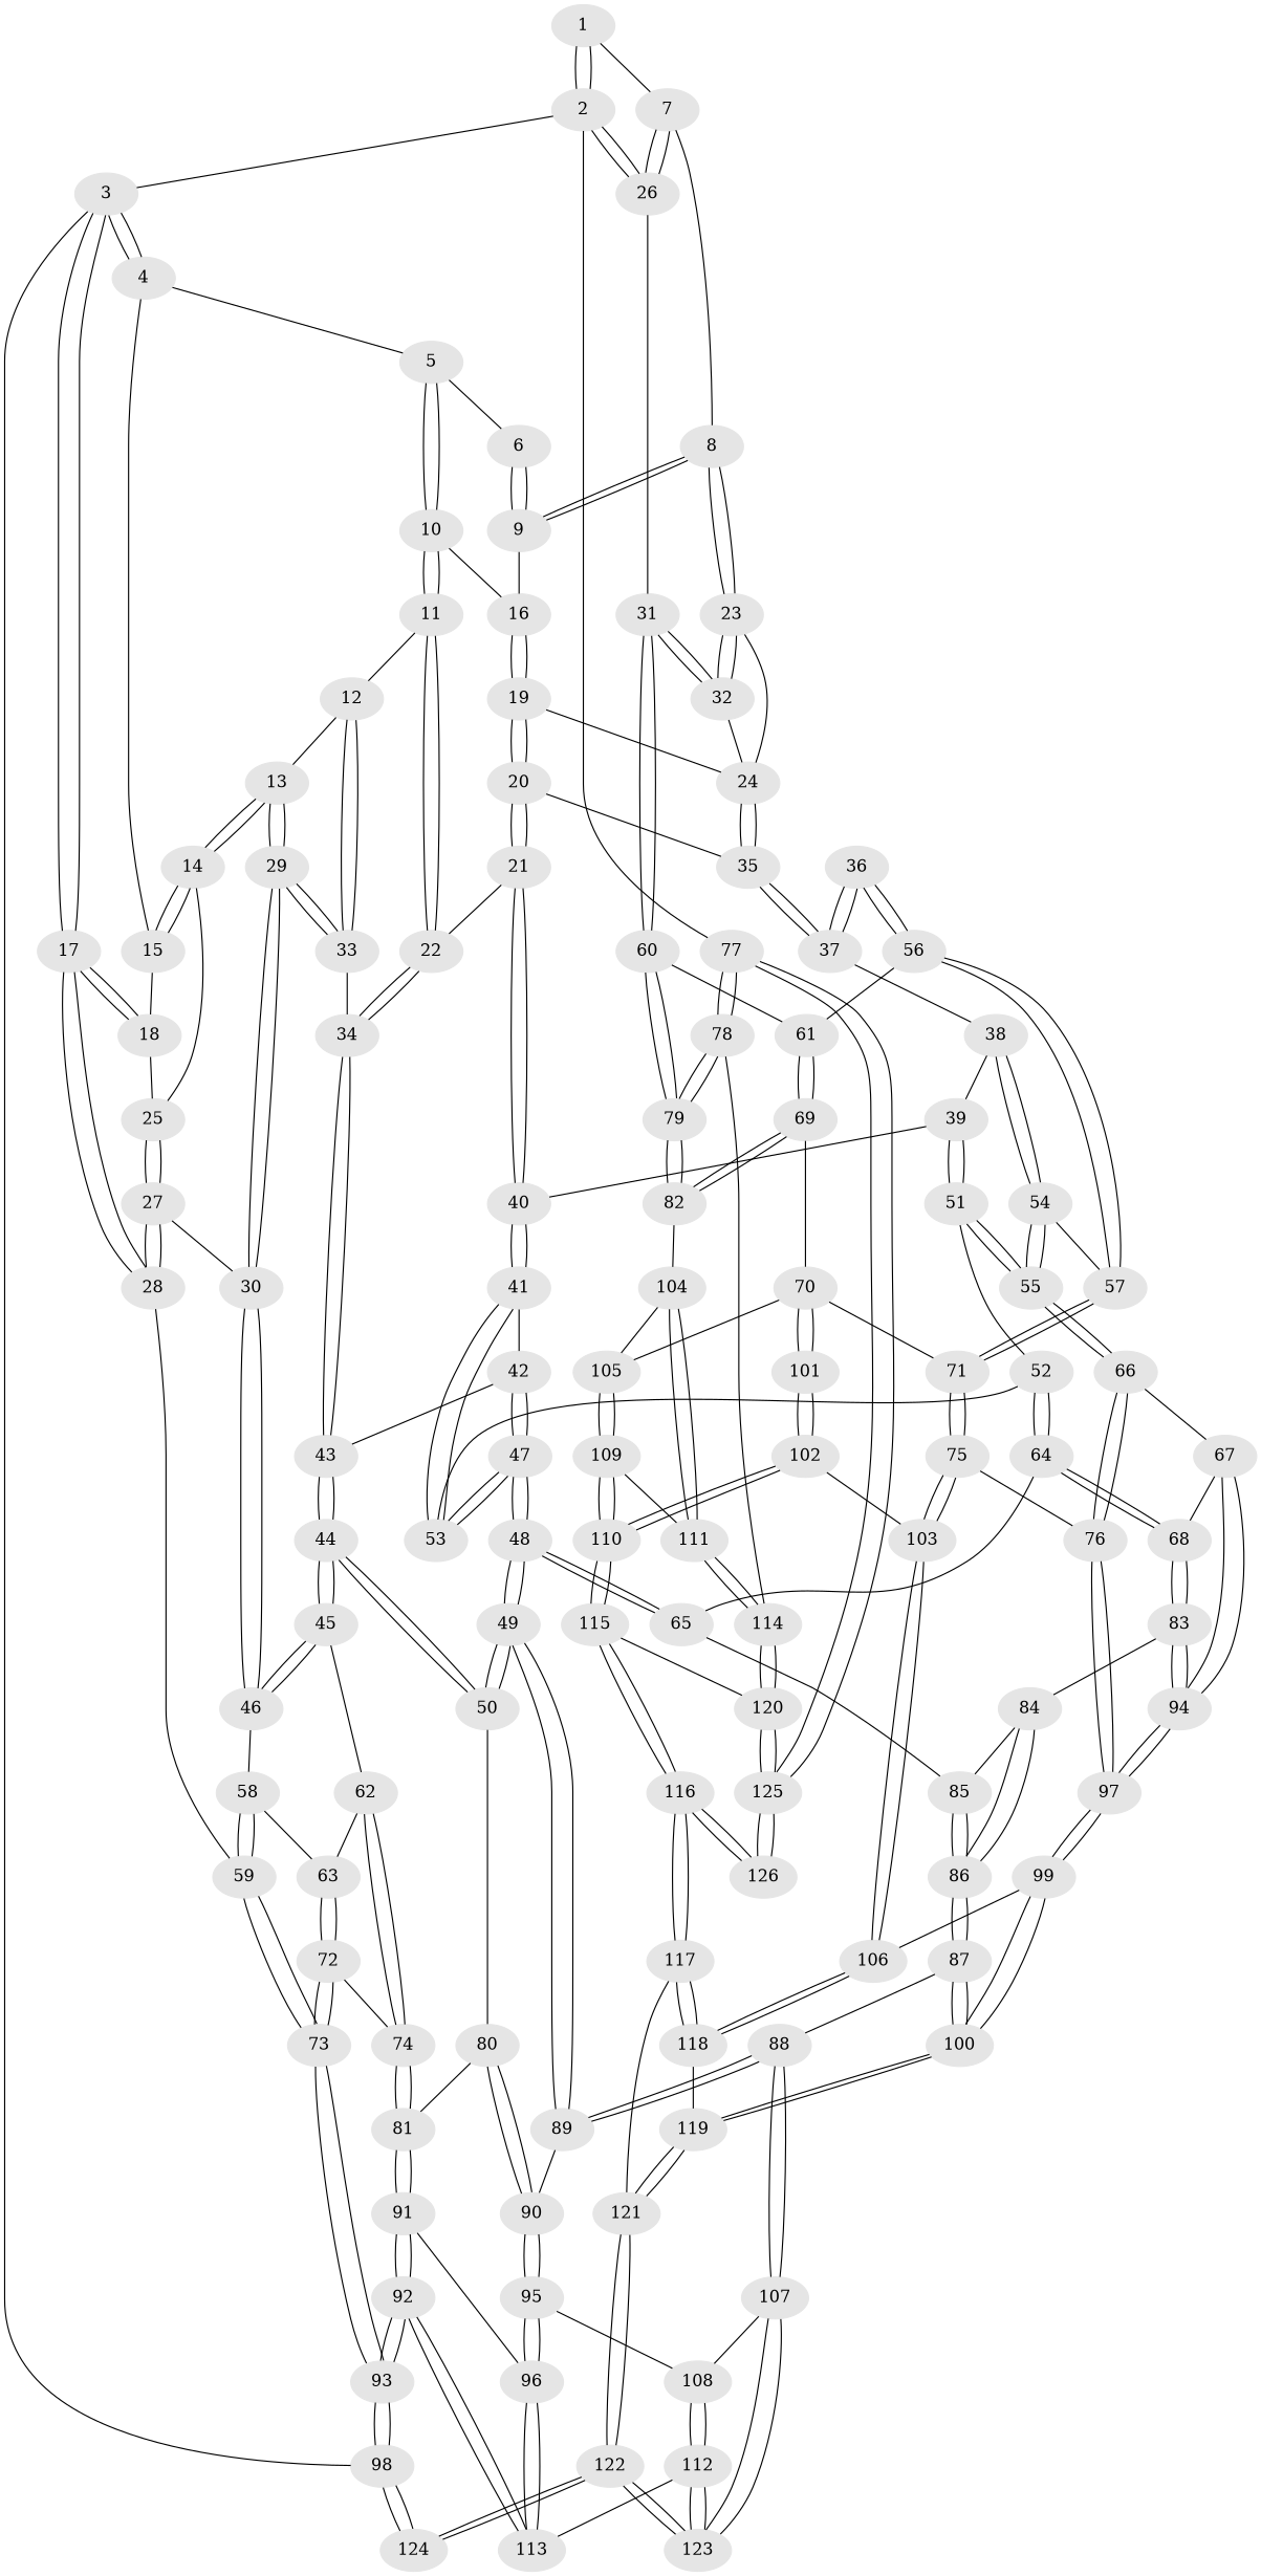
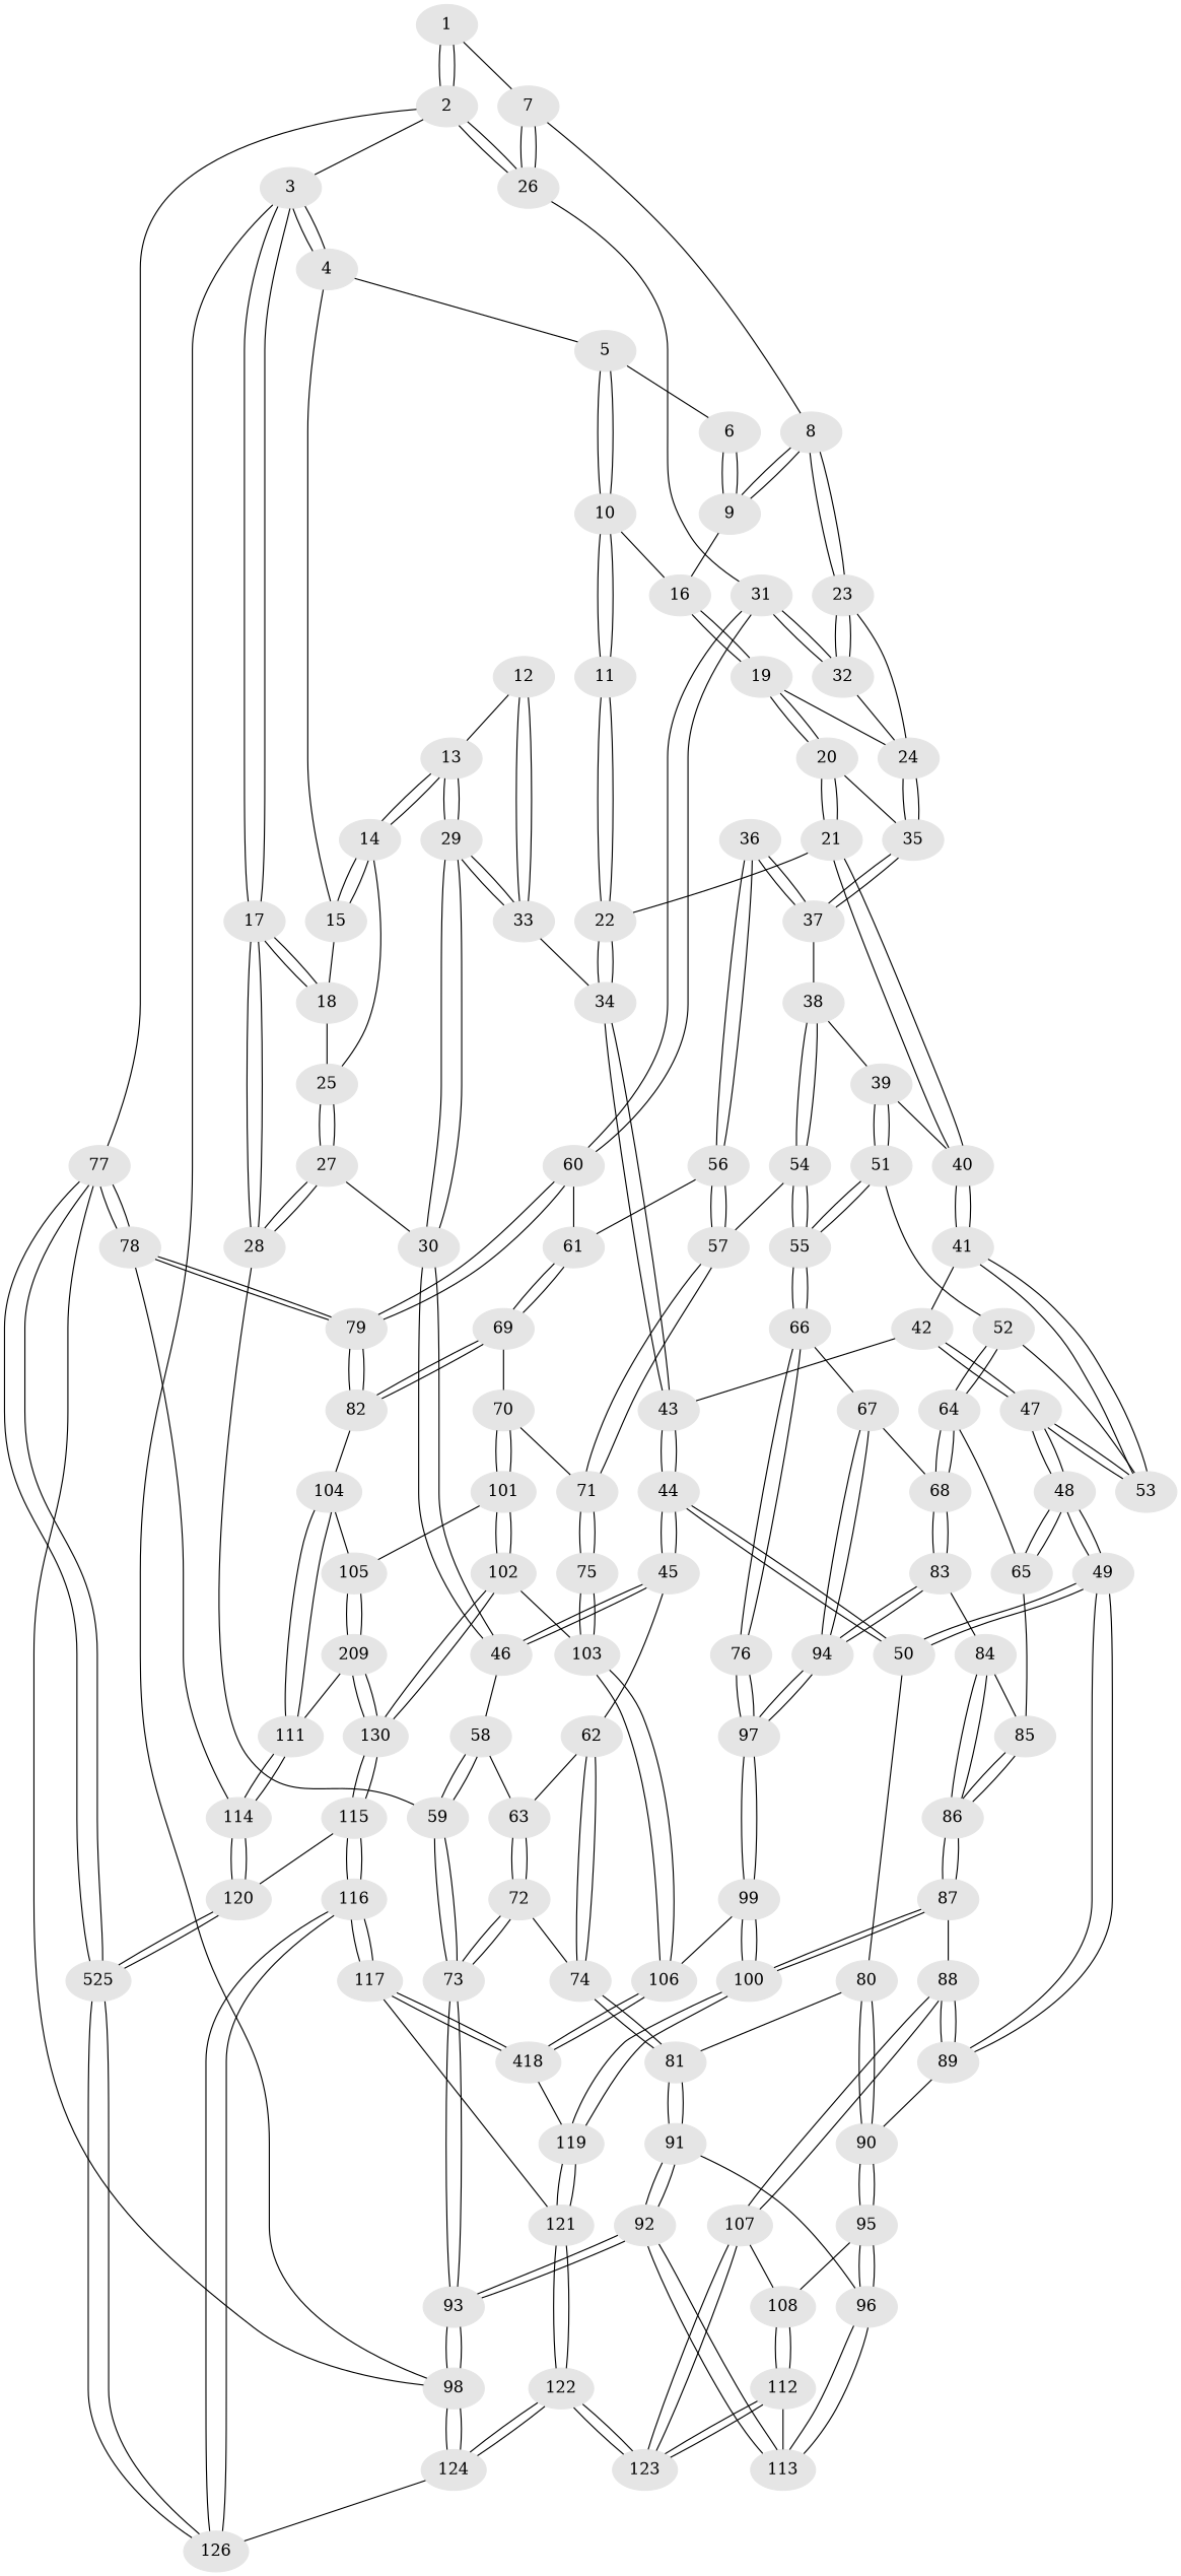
  graph {
    node [color=gray90 style=filled]
    1
    2
    7
    3
    26
    77
    8
    4
    17
    98
    31
    78
-   125
+   125 [label=525]
    5
    15
    18
    28
    124
    6
    10
    9
    16
    11
    23
    24
    32
    19
    12
    22
    13
    33
    34
    14
    29
    25
    30
    27
    20
    59
    21
    35
    40
    37
    41
    43
    60
    46
    73
    58
    61
    79
    36
    56
    44
    38
    57
    39
    54
    51
    55
    52
    42
    53
    47
    48
    45
    50
    62
    80
    63
    74
    49
    65
    89
    85
    90
    81
    64
    66
    68
    71
    67
    76
    69
    75
    72
    93
    82
    70
    83
    86
    94
    97
    84
    101
    104
    102
    105
    103
    91
    106
    99
    114
    126
    120
    95
    92
    96
    111
    87
    88
    100
    107
    119
    108
    123
    113
    112
-   118
+   118 [label=418]
    121
-   110
-   109
+   110 [label=130]
+   109 [label=209]
    115
    116
    117
    122
    1 -- 2
    1 -- 2
    1 -- 7
    2 -- 3
    2 -- 26
    2 -- 26
    2 -- 77
    7 -- 26
    7 -- 26
    7 -- 8
    3 -- 4
    3 -- 4
    3 -- 17
    3 -- 17
    3 -- 98
    26 -- 31
+   77 -- 98
    77 -- 78
    77 -- 78
    77 -- 125
    77 -- 125
    8 -- 9
    8 -- 9
    8 -- 23
    8 -- 23
    4 -- 5
    4 -- 15
    17 -- 18
    17 -- 18
    17 -- 28
    17 -- 28
    98 -- 124
    98 -- 124
    31 -- 32
    31 -- 32
    31 -- 60
    31 -- 60
    78 -- 79
    78 -- 79
    78 -- 114
    125 -- 126
    125 -- 126
    5 -- 6
    5 -- 10
    5 -- 10
    15 -- 18
    18 -- 25
    28 -- 59
+   124 -- 126
    6 -- 9
    6 -- 9
    10 -- 16
    10 -- 11
    10 -- 11
    9 -- 16
    16 -- 19
    16 -- 19
-   11 -- 12
    11 -- 22
    11 -- 22
    23 -- 24
    23 -- 32
    23 -- 32
    24 -- 35
    24 -- 35
    32 -- 24
    19 -- 24
    19 -- 20
    19 -- 20
    12 -- 13
    12 -- 33
    12 -- 33
    22 -- 34
    22 -- 34
    13 -- 14
    13 -- 14
    13 -- 29
    13 -- 29
    33 -- 34
    34 -- 43
    34 -- 43
    14 -- 15
    14 -- 15
    14 -- 25
    29 -- 33
    29 -- 33
    29 -- 30
    29 -- 30
    25 -- 27
    25 -- 27
    30 -- 46
    30 -- 46
    27 -- 28
    27 -- 28
    27 -- 30
    20 -- 21
    20 -- 21
    20 -- 35
    59 -- 73
    59 -- 73
    21 -- 22
    21 -- 40
    21 -- 40
    35 -- 37
    35 -- 37
    40 -- 41
    40 -- 41
    37 -- 38
    41 -- 42
    41 -- 53
    41 -- 53
    43 -- 44
    43 -- 44
    60 -- 61
    60 -- 79
    60 -- 79
    46 -- 58
    73 -- 93
    73 -- 93
    58 -- 59
    58 -- 59
    58 -- 63
    61 -- 69
    61 -- 69
    79 -- 82
    79 -- 82
    36 -- 37
    36 -- 37
    36 -- 56
    36 -- 56
    56 -- 61
    56 -- 57
    56 -- 57
    44 -- 45
    44 -- 45
    44 -- 50
    44 -- 50
    38 -- 39
    38 -- 54
    38 -- 54
    57 -- 71
    57 -- 71
    39 -- 40
    39 -- 51
    39 -- 51
    54 -- 57
    54 -- 55
    54 -- 55
    51 -- 55
    51 -- 55
    51 -- 52
    55 -- 66
    55 -- 66
    52 -- 53
    52 -- 64
    52 -- 64
    42 -- 43
    42 -- 47
    42 -- 47
    47 -- 53
    47 -- 53
    47 -- 48
    47 -- 48
    48 -- 49
    48 -- 49
    48 -- 65
    48 -- 65
    45 -- 46
    45 -- 46
    45 -- 62
    50 -- 80
    62 -- 63
    62 -- 74
    62 -- 74
    80 -- 90
    80 -- 90
    80 -- 81
    63 -- 72
    63 -- 72
    74 -- 81
    74 -- 81
    49 -- 50
    49 -- 50
    49 -- 89
    49 -- 89
    65 -- 85
    89 -- 90
    85 -- 86
    85 -- 86
    90 -- 95
    90 -- 95
    81 -- 91
    81 -- 91
    64 -- 65
    64 -- 68
    64 -- 68
    66 -- 67
    66 -- 76
    66 -- 76
    68 -- 83
    68 -- 83
    71 -- 75
    71 -- 75
    67 -- 68
    67 -- 94
    67 -- 94
    76 -- 97
    76 -- 97
    69 -- 82
    69 -- 82
    69 -- 70
-   75 -- 76
    75 -- 103
    75 -- 103
    72 -- 73
    72 -- 73
    72 -- 74
    93 -- 98
    93 -- 98
    82 -- 104
    70 -- 71
    70 -- 101
    70 -- 101
    83 -- 94
    83 -- 94
    83 -- 84
    86 -- 87
    86 -- 87
    94 -- 97
    94 -- 97
    97 -- 99
    97 -- 99
    84 -- 85
    84 -- 86
    84 -- 86
    101 -- 102
    101 -- 102
-   70 -- 105
+   101 -- 105
    104 -- 105
    104 -- 111
    104 -- 111
    102 -- 103
    102 -- 110
    102 -- 110
    105 -- 109
    105 -- 109
    103 -- 106
    103 -- 106
    91 -- 92
    91 -- 92
    91 -- 96
    106 -- 118
    106 -- 118
    99 -- 106
    99 -- 100
    99 -- 100
    114 -- 120
    114 -- 120
    120 -- 125
    120 -- 125
    95 -- 96
    95 -- 96
    95 -- 108
    92 -- 93
    92 -- 93
    92 -- 113
    92 -- 113
    96 -- 113
    96 -- 113
    111 -- 114
    111 -- 114
    87 -- 88
    87 -- 100
    87 -- 100
    88 -- 89
    88 -- 89
    88 -- 107
    88 -- 107
    100 -- 119
    100 -- 119
    107 -- 108
    107 -- 123
    107 -- 123
    119 -- 121
    119 -- 121
    108 -- 112
    108 -- 112
    112 -- 123
    112 -- 123
    112 -- 113
    118 -- 119
    121 -- 122
    121 -- 122
    110 -- 115
    110 -- 115
    109 -- 111
    109 -- 110
    109 -- 110
    115 -- 120
    115 -- 116
    115 -- 116
    116 -- 126
    116 -- 126
    116 -- 117
    116 -- 117
    117 -- 118
    117 -- 118
    117 -- 121
    122 -- 124
    122 -- 124
    122 -- 123
    122 -- 123
  }
